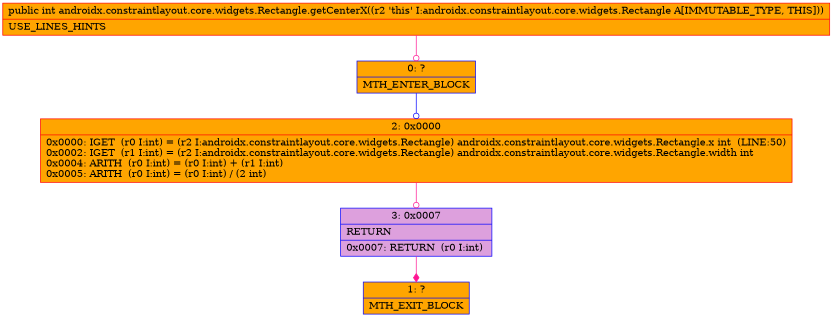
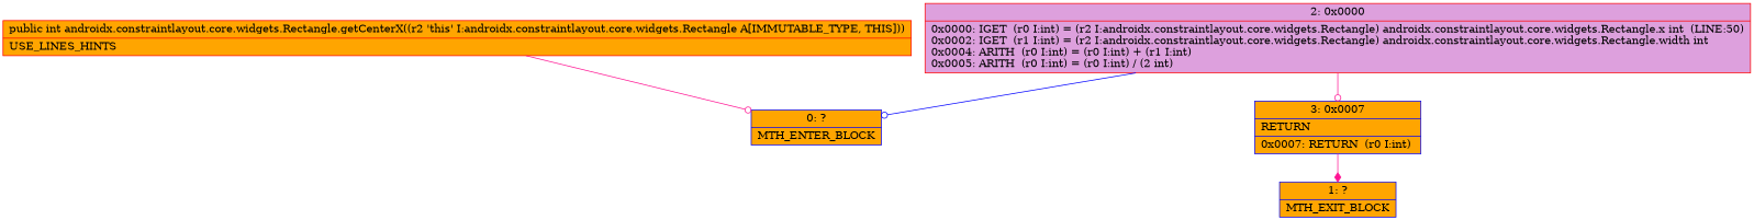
  digraph {
    node [color=blue fillcolor=orange shape=record style=filled]
    edge [arrowhead=odot color=deeppink]
    n1 [label="{0\:\ ?|MTH_ENTER_BLOCK\l}"]
-   n2 [color=red label="{2\:\ 0x0000|0x0000: IGET  (r0 I:int) = (r2 I:androidx.constraintlayout.core.widgets.Rectangle) androidx.constraintlayout.core.widgets.Rectangle.x int  (LINE:50)\l0x0002: IGET  (r1 I:int) = (r2 I:androidx.constraintlayout.core.widgets.Rectangle) androidx.constraintlayout.core.widgets.Rectangle.width int \l0x0004: ARITH  (r0 I:int) = (r0 I:int) + (r1 I:int) \l0x0005: ARITH  (r0 I:int) = (r0 I:int) \/ (2 int) \l}"]
-   n3 [fillcolor=plum label="{3\:\ 0x0007|RETURN\l|0x0007: RETURN  (r0 I:int) \l}"]
+   n2 [color=red fillcolor=plum label="{2\:\ 0x0000|0x0000: IGET  (r0 I:int) = (r2 I:androidx.constraintlayout.core.widgets.Rectangle) androidx.constraintlayout.core.widgets.Rectangle.x int  (LINE:50)\l0x0002: IGET  (r1 I:int) = (r2 I:androidx.constraintlayout.core.widgets.Rectangle) androidx.constraintlayout.core.widgets.Rectangle.width int \l0x0004: ARITH  (r0 I:int) = (r0 I:int) + (r1 I:int) \l0x0005: ARITH  (r0 I:int) = (r0 I:int) \/ (2 int) \l}"]
+   n3 [label="{3\:\ 0x0007|RETURN\l|0x0007: RETURN  (r0 I:int) \l}"]
    n4 [label="{1\:\ ?|MTH_EXIT_BLOCK\l}"]
    n5 [color=red label="{public int androidx.constraintlayout.core.widgets.Rectangle.getCenterX((r2 'this' I:androidx.constraintlayout.core.widgets.Rectangle A[IMMUTABLE_TYPE, THIS]))  | USE_LINES_HINTS\l}"]
-   n1 -> n2 [color=blue]
+   n2 -> n1 [color=blue]
    n2 -> n3
    n3 -> n4 [arrowhead=diamond]
    n5 -> n1
  }
